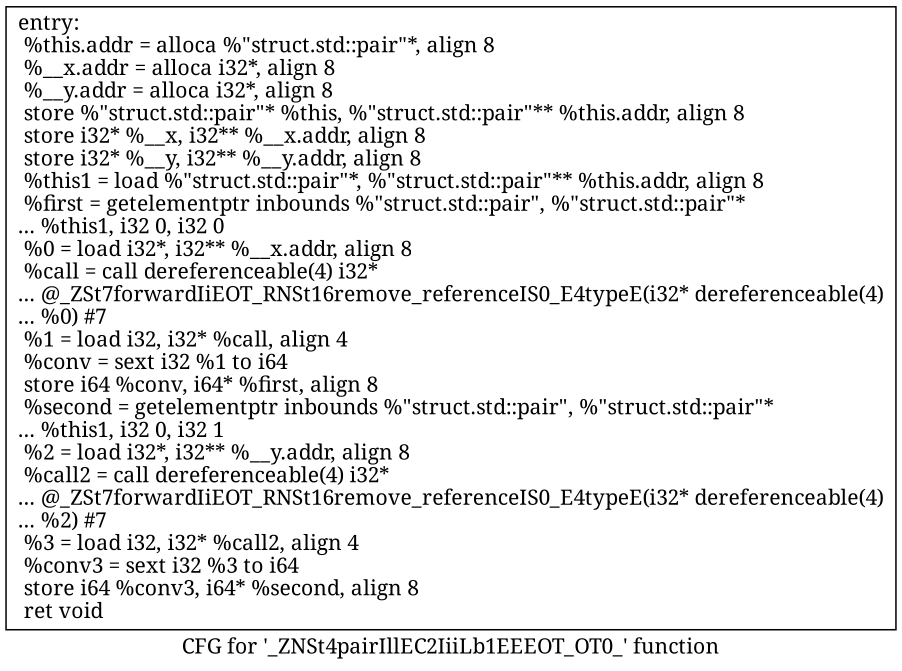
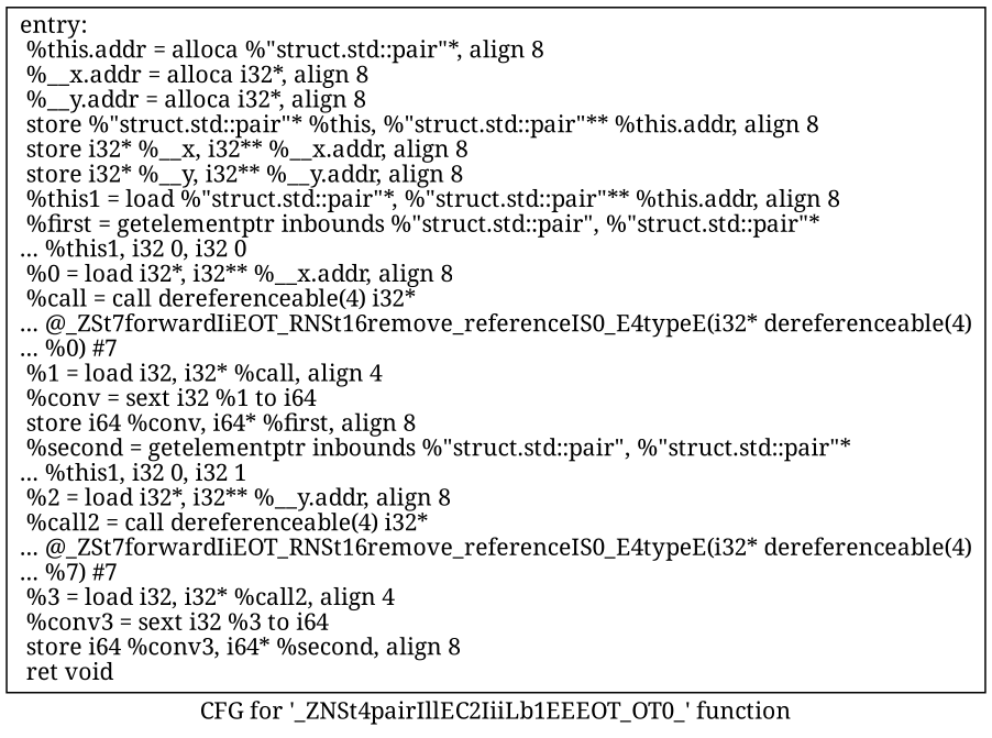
  digraph {
    label="CFG for '_ZNSt4pairIllEC2IiiLb1EEEOT_OT0_' function"
    fontname="Noto Serif"
-   n1 [label="{entry:\l  %this.addr = alloca %\"struct.std::pair\"*, align 8\l  %__x.addr = alloca i32*, align 8\l  %__y.addr = alloca i32*, align 8\l  store %\"struct.std::pair\"* %this, %\"struct.std::pair\"** %this.addr, align 8\l  store i32* %__x, i32** %__x.addr, align 8\l  store i32* %__y, i32** %__y.addr, align 8\l  %this1 = load %\"struct.std::pair\"*, %\"struct.std::pair\"** %this.addr, align 8\l  %first = getelementptr inbounds %\"struct.std::pair\", %\"struct.std::pair\"*\l... %this1, i32 0, i32 0\l  %0 = load i32*, i32** %__x.addr, align 8\l  %call = call dereferenceable(4) i32*\l... @_ZSt7forwardIiEOT_RNSt16remove_referenceIS0_E4typeE(i32* dereferenceable(4)\l... %0) #7\l  %1 = load i32, i32* %call, align 4\l  %conv = sext i32 %1 to i64\l  store i64 %conv, i64* %first, align 8\l  %second = getelementptr inbounds %\"struct.std::pair\", %\"struct.std::pair\"*\l... %this1, i32 0, i32 1\l  %2 = load i32*, i32** %__y.addr, align 8\l  %call2 = call dereferenceable(4) i32*\l... @_ZSt7forwardIiEOT_RNSt16remove_referenceIS0_E4typeE(i32* dereferenceable(4)\l... %2) #7\l  %3 = load i32, i32* %call2, align 4\l  %conv3 = sext i32 %3 to i64\l  store i64 %conv3, i64* %second, align 8\l  ret void\l}" shape=record fontname="Noto Serif"]
+   n1 [label="{entry:\l  %this.addr = alloca %\"struct.std::pair\"*, align 8\l  %__x.addr = alloca i32*, align 8\l  %__y.addr = alloca i32*, align 8\l  store %\"struct.std::pair\"* %this, %\"struct.std::pair\"** %this.addr, align 8\l  store i32* %__x, i32** %__x.addr, align 8\l  store i32* %__y, i32** %__y.addr, align 8\l  %this1 = load %\"struct.std::pair\"*, %\"struct.std::pair\"** %this.addr, align 8\l  %first = getelementptr inbounds %\"struct.std::pair\", %\"struct.std::pair\"*\l... %this1, i32 0, i32 0\l  %0 = load i32*, i32** %__x.addr, align 8\l  %call = call dereferenceable(4) i32*\l... @_ZSt7forwardIiEOT_RNSt16remove_referenceIS0_E4typeE(i32* dereferenceable(4)\l... %0) #7\l  %1 = load i32, i32* %call, align 4\l  %conv = sext i32 %1 to i64\l  store i64 %conv, i64* %first, align 8\l  %second = getelementptr inbounds %\"struct.std::pair\", %\"struct.std::pair\"*\l... %this1, i32 0, i32 1\l  %2 = load i32*, i32** %__y.addr, align 8\l  %call2 = call dereferenceable(4) i32*\l... @_ZSt7forwardIiEOT_RNSt16remove_referenceIS0_E4typeE(i32* dereferenceable(4)\l... %7) #7\l  %3 = load i32, i32* %call2, align 4\l  %conv3 = sext i32 %3 to i64\l  store i64 %conv3, i64* %second, align 8\l  ret void\l}" shape=record fontname="Noto Serif"]
  }
